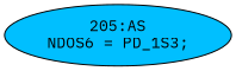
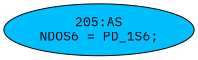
  strict digraph {
    fontname="IBM Plex Mono"
-   n1 [ast="<pyverilog.vparser.ast.Assign object at 0x7f9359f3e850>" def_var="['NDOS6']" fillcolor=deepskyblue label="205:AS\nNDOS6 = PD_1S3;" statements="[]" style=filled typ=Assign use_var="['PD_1S6']" fontname="IBM Plex Mono"]
+   n1 [ast="<pyverilog.vparser.ast.Assign object at 0x7f9359f3e850>" def_var="['NDOS6']" fillcolor=deepskyblue label="205:AS\nNDOS6 = PD_1S6;" statements="[]" style=filled typ=Assign use_var="['PD_1S6']" fontname="IBM Plex Mono"]
  }
